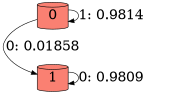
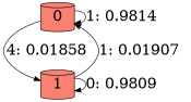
  digraph {
    node [fontsize=24 shape=cylinder style=filled fillcolor=salmon]
    edge [fontsize=24]
    0
    1
    0 -> 0 [label="1: 0.9814   "]
-   0 -> 1 [label="0: 0.01858  "]
+   0 -> 1 [label="4: 0.01858  "]
+   1 -> 0 [label="1: 0.01907  "]
    1 -> 1 [label="0: 0.9809   "]
  }
